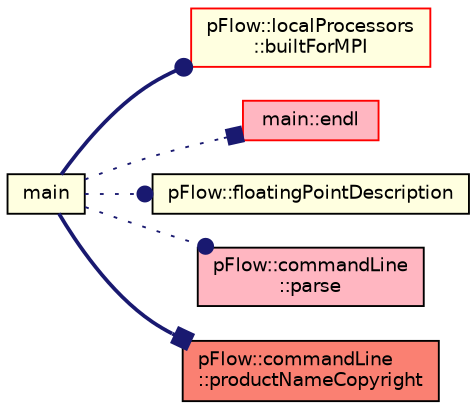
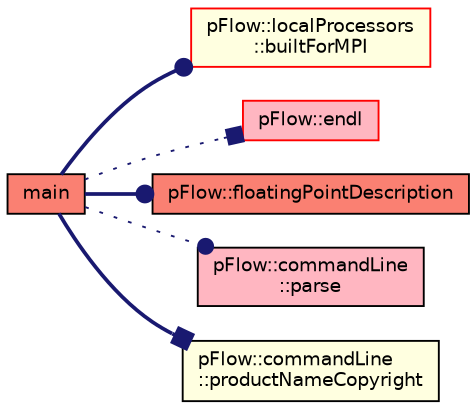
  digraph {
    rankdir=LR
    node [color=black fillcolor=salmon fontname=Helvetica fontsize=10 shape=record style=filled]
    edge [arrowhead=dot color=midnightblue fontname=Helvetica fontsize=10 labelfontname=Helvetica labelfontsize=10 style=bold]
-   n1 [fillcolor=lightyellow fontcolor=black height=0.2 label=main width=0.4]
+   n1 [fontcolor=black height=0.2 label=main width=0.4]
    n2 [color=red fillcolor=lightyellow height=0.2 label="pFlow::localProcessors\l::builtForMPI" width=0.4]
-   n3 [color=red fillcolor=lightpink height=0.2 label="main::endl" width=0.4]
-   n4 [fillcolor=lightyellow height=0.2 label="pFlow::floatingPointDescription" width=0.4]
+   n3 [color=red fillcolor=lightpink height=0.2 label="pFlow::endl" width=0.4]
+   n4 [height=0.2 label="pFlow::floatingPointDescription" width=0.4]
    n5 [fillcolor=lightpink height=0.2 label="pFlow::commandLine\l::parse" width=0.4]
-   n6 [height=0.2 label="pFlow::commandLine\l::productNameCopyright" width=0.4]
+   n6 [fillcolor=lightyellow height=0.2 label="pFlow::commandLine\l::productNameCopyright" width=0.4]
    n1 -> n2
    n1 -> n3 [arrowhead=box style=dotted]
-   n1 -> n4 [style=dotted]
+   n1 -> n4
    n1 -> n5 [style=dotted]
    n1 -> n6 [arrowhead=box]
  }
